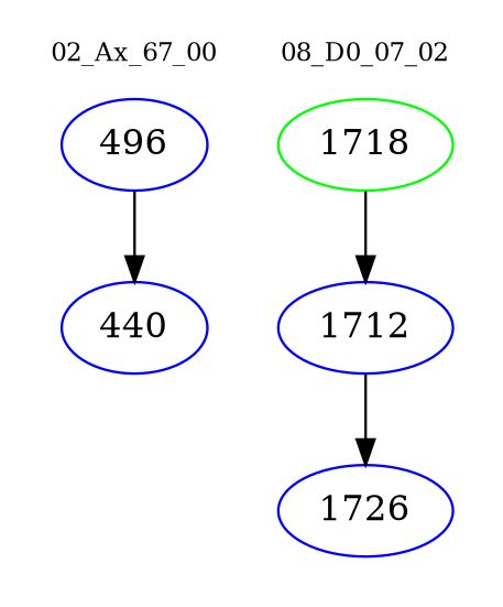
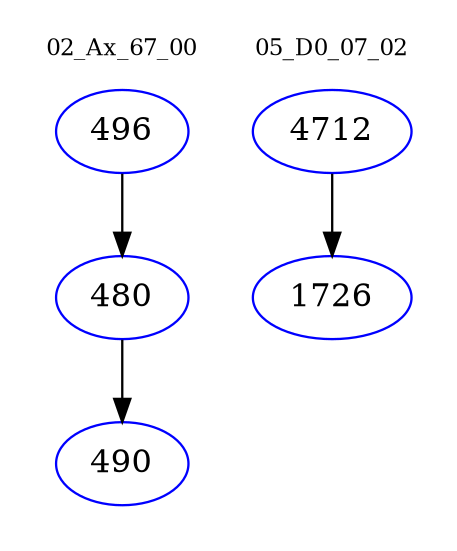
  digraph {
    node [color=blue]
    edge [color=black]
    n1 [label=496]
-   n2 [label=440]
-   n4 [color=green label=1718]
-   n5 [label=1712]
+   n2 [label=480]
+   n3 [label=490]
+   n5 [label=4712]
    n6 [label=1726]
    subgraph cluster_1 {
      color=white
      fontsize=10
      label="02_Ax_67_00"
      n1
      n2
+     n3
    }
    subgraph cluster_2 {
      color=white
      fontsize=10
-     label="08_D0_07_02"
-     n4
+     label="05_D0_07_02"
      n5
      n6
    }
    n1 -> n2
-   n4 -> n5
+   n2 -> n3
    n5 -> n6
  }
